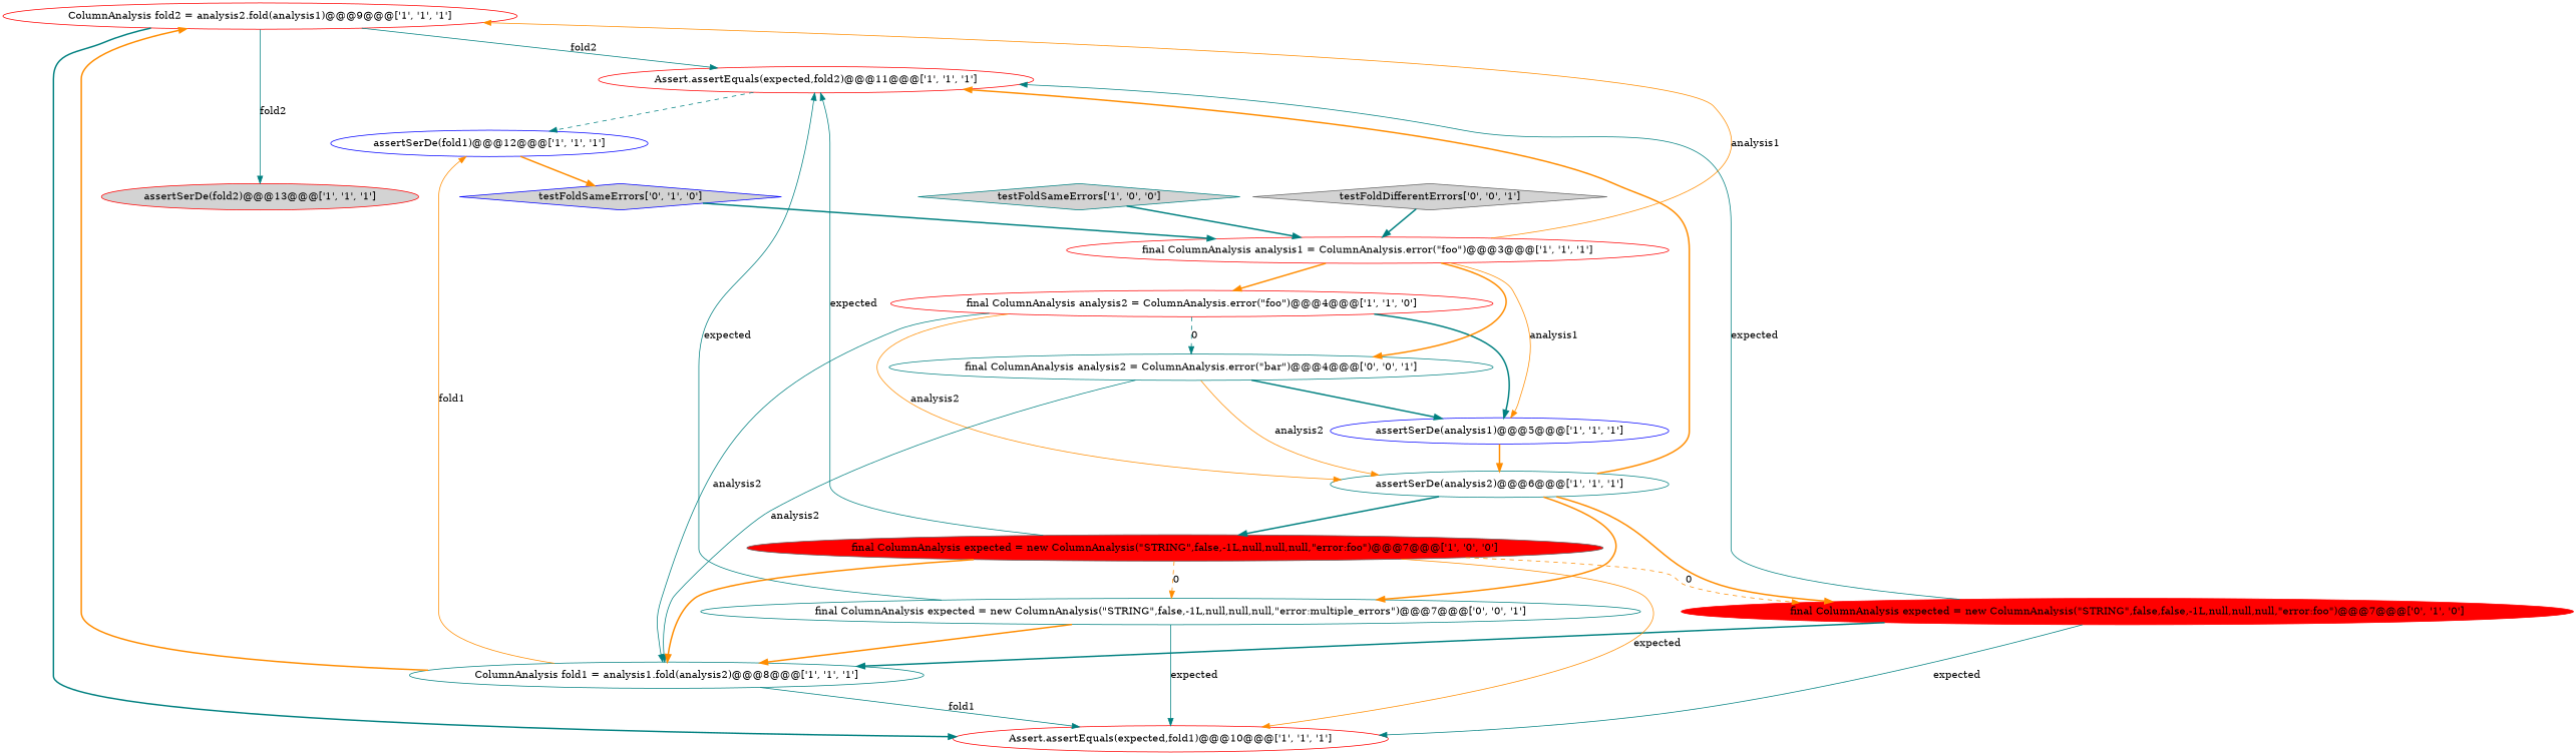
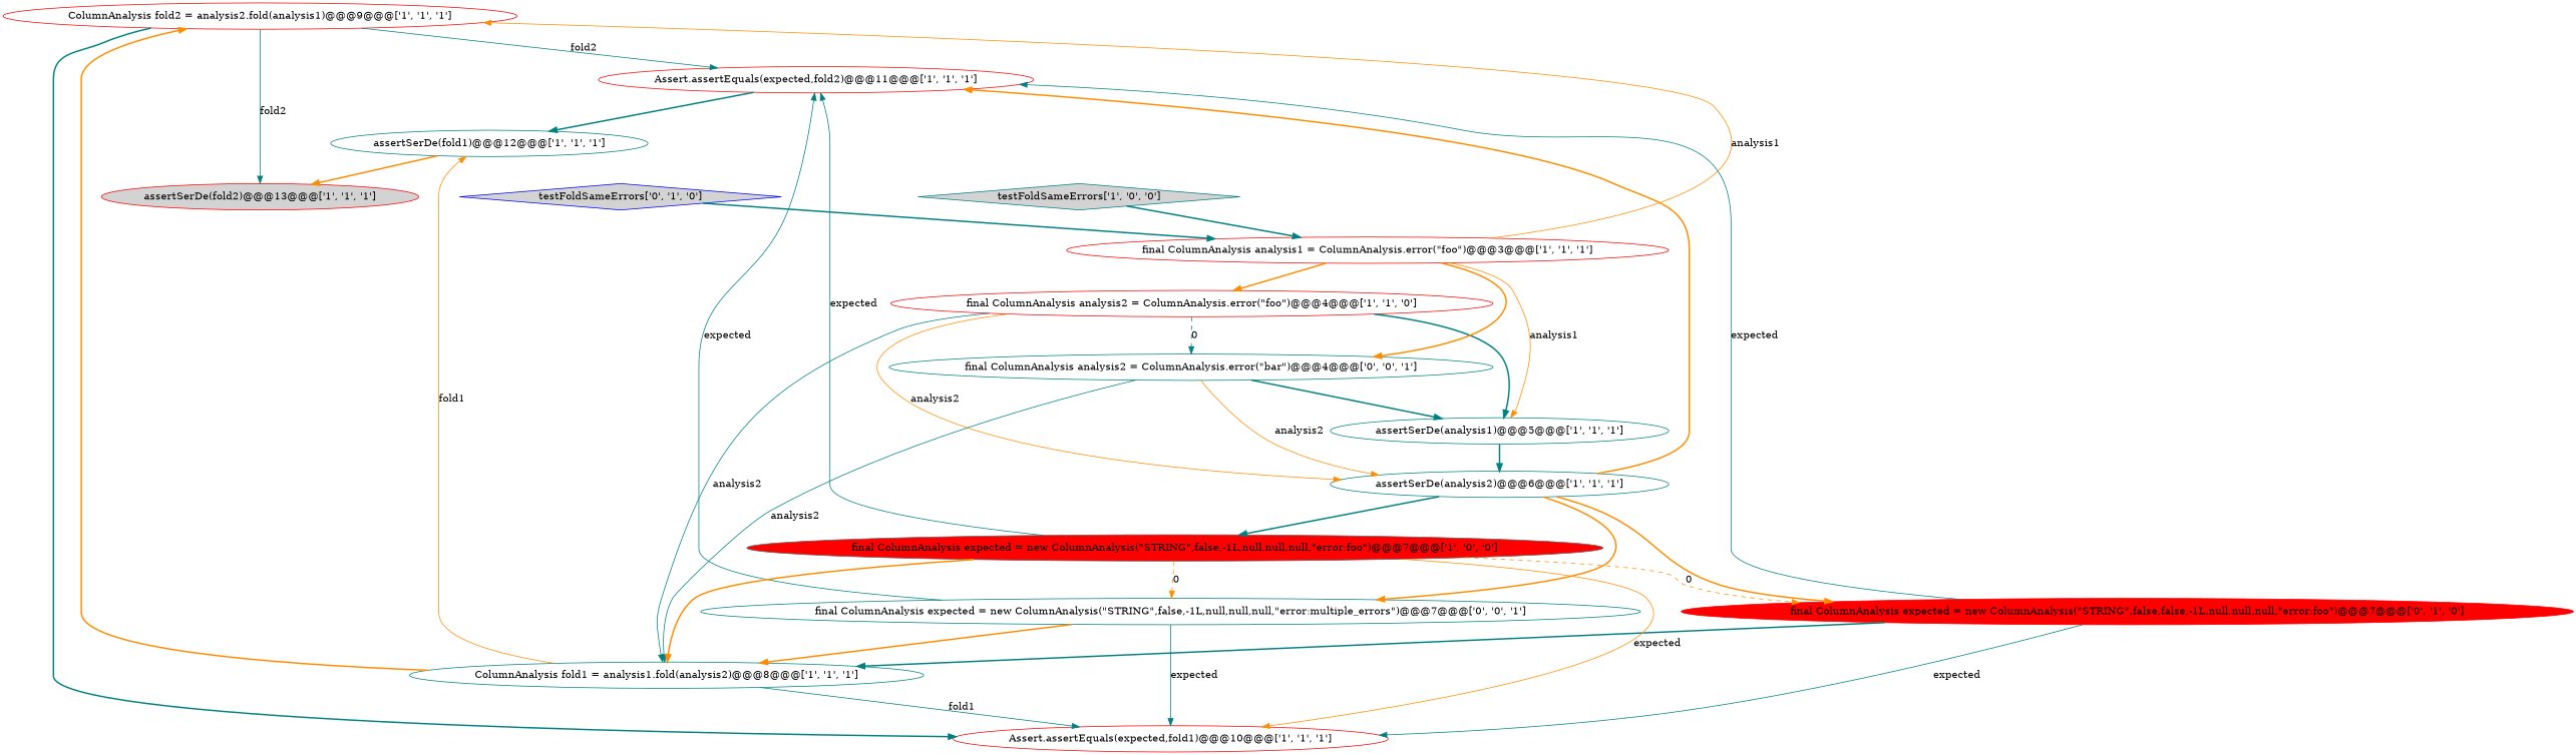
  digraph {
    node [color=red fillcolor=white shape=ellipse style=filled]
    edge [color=teal style=bold]
    n1 [label="ColumnAnalysis fold2 = analysis2.fold(analysis1)@@@9@@@['1', '1', '1']"]
    n2 [label="Assert.assertEquals(expected,fold1)@@@10@@@['1', '1', '1']"]
    n3 [fillcolor=lightgray label="assertSerDe(fold2)@@@13@@@['1', '1', '1']"]
    n4 [label="Assert.assertEquals(expected,fold2)@@@11@@@['1', '1', '1']"]
-   n5 [color=blue label="assertSerDe(fold1)@@@12@@@['1', '1', '1']"]
+   n5 [color=teal label="assertSerDe(fold1)@@@12@@@['1', '1', '1']"]
    n6 [label="final ColumnAnalysis analysis2 = ColumnAnalysis.error(\"foo\")@@@4@@@['1', '1', '0']"]
    n7 [color=teal label="final ColumnAnalysis analysis2 = ColumnAnalysis.error(\"bar\")@@@4@@@['0', '0', '1']"]
    n8 [color=teal label="ColumnAnalysis fold1 = analysis1.fold(analysis2)@@@8@@@['1', '1', '1']"]
-   n9 [color=blue label="assertSerDe(analysis1)@@@5@@@['1', '1', '1']"]
+   n9 [color=teal label="assertSerDe(analysis1)@@@5@@@['1', '1', '1']"]
    n10 [color=teal label="assertSerDe(analysis2)@@@6@@@['1', '1', '1']"]
    n11 [color=teal label="final ColumnAnalysis expected = new ColumnAnalysis(\"STRING\",false,-1L,null,null,null,\"error:multiple_errors\")@@@7@@@['0', '0', '1']"]
    n12 [fillcolor=red label="final ColumnAnalysis expected = new ColumnAnalysis(\"STRING\",false,false,-1L,null,null,null,\"error:foo\")@@@7@@@['0', '1', '0']"]
    n13 [color=gray40 fillcolor=red label="final ColumnAnalysis expected = new ColumnAnalysis(\"STRING\",false,-1L,null,null,null,\"error:foo\")@@@7@@@['1', '0', '0']"]
    n14 [label="final ColumnAnalysis analysis1 = ColumnAnalysis.error(\"foo\")@@@3@@@['1', '1', '1']"]
    n15 [color=blue fillcolor=lightgray label="testFoldSameErrors['0', '1', '0']" shape=diamond]
    n16 [color=teal fillcolor=lightgray label="testFoldSameErrors['1', '0', '0']" shape=diamond]
-   n17 [color=gray40 fillcolor=lightgray label="testFoldDifferentErrors['0', '0', '1']" shape=diamond]
    n1 -> n2
    n1 -> n3 [label=fold2 style=solid]
    n1 -> n4 [label=fold2 style=solid]
-   n4 -> n5 [style=dashed]
-   n5 -> n15 [color=darkorange]
+   n4 -> n5
+   n5 -> n3 [color=darkorange]
    n6 -> n7 [label=0 style=dashed]
    n6 -> n8 [label=analysis2 style=solid]
    n6 -> n9
    n6 -> n10 [color=darkorange label=analysis2 style=solid]
    n7 -> n8 [label=analysis2 style=solid]
    n7 -> n9
    n7 -> n10 [color=darkorange label=analysis2 style=solid]
    n8 -> n1 [color=darkorange]
    n8 -> n2 [label=fold1 style=solid]
    n8 -> n5 [color=darkorange label=fold1 style=solid]
-   n9 -> n10 [color=darkorange]
+   n9 -> n10
    n10 -> n4 [color=darkorange]
    n10 -> n11 [color=darkorange]
    n10 -> n12 [color=darkorange]
    n10 -> n13
    n11 -> n2 [label=expected style=solid]
    n11 -> n4 [label=expected style=solid]
    n11 -> n8 [color=darkorange]
    n12 -> n2 [label=expected style=solid]
    n12 -> n4 [label=expected style=solid]
    n12 -> n8
    n13 -> n2 [color=darkorange label=expected style=solid]
    n13 -> n4 [label=expected style=solid]
    n13 -> n8 [color=darkorange]
    n13 -> n11 [color=darkorange label=0 style=dashed]
    n13 -> n12 [color=darkorange label=0 style=dashed]
    n14 -> n1 [color=darkorange label=analysis1 style=solid]
    n14 -> n6 [color=darkorange]
    n14 -> n7 [color=darkorange]
    n14 -> n9 [color=darkorange label=analysis1 style=solid]
    n15 -> n14
    n16 -> n14
-   n17 -> n14
  }
